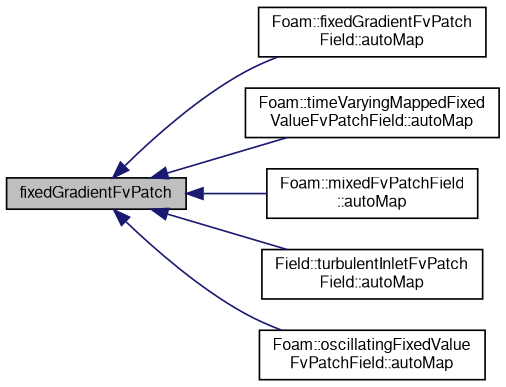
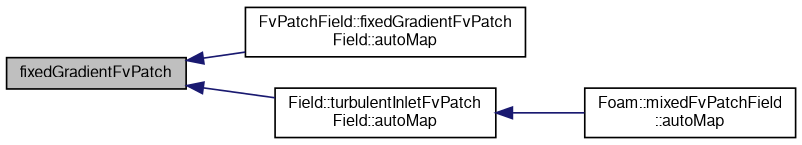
  digraph {
    rankdir=LR
    node [color=black fontname=FreeSans fontsize=10 shape=record]
    edge [color=midnightblue dir=back fontname=FreeSans fontsize=10 labelfontname=FreeSans labelfontsize=10 style=solid]
    n1 [fillcolor=grey75 fontcolor=black height=0.2 label=fixedGradientFvPatch style=filled width=0.4]
-   n2 [height=0.2 label="Foam::fixedGradientFvPatch\lField::autoMap" width=0.4]
-   n3 [height=0.2 label="Foam::timeVaryingMappedFixed\lValueFvPatchField::autoMap" width=0.4]
+   n2 [height=0.2 label="FvPatchField::fixedGradientFvPatch\lField::autoMap" width=0.4]
    n4 [height=0.2 label="Foam::mixedFvPatchField\l::autoMap" width=0.4]
    n5 [height=0.2 label="Field::turbulentInletFvPatch\lField::autoMap" width=0.4]
-   n6 [height=0.2 label="Foam::oscillatingFixedValue\lFvPatchField::autoMap" width=0.4]
    n1 -> n2
-   n1 -> n3
-   n1 -> n4
+   n5 -> n4
    n1 -> n5
-   n1 -> n6
  }
